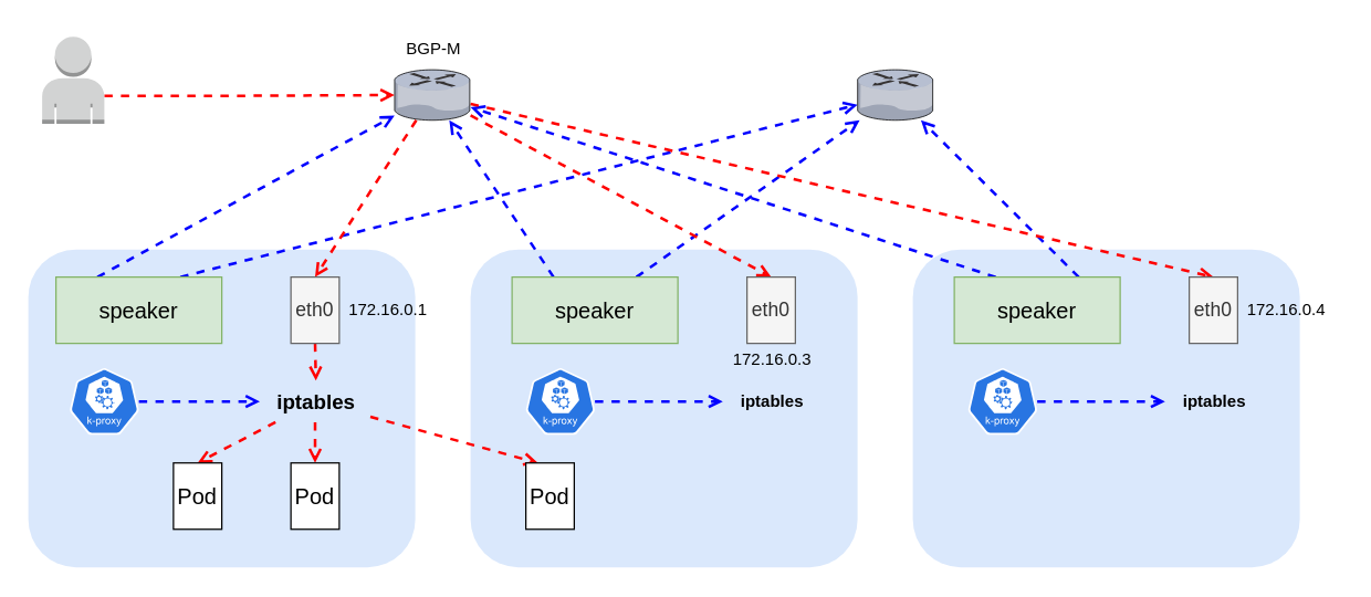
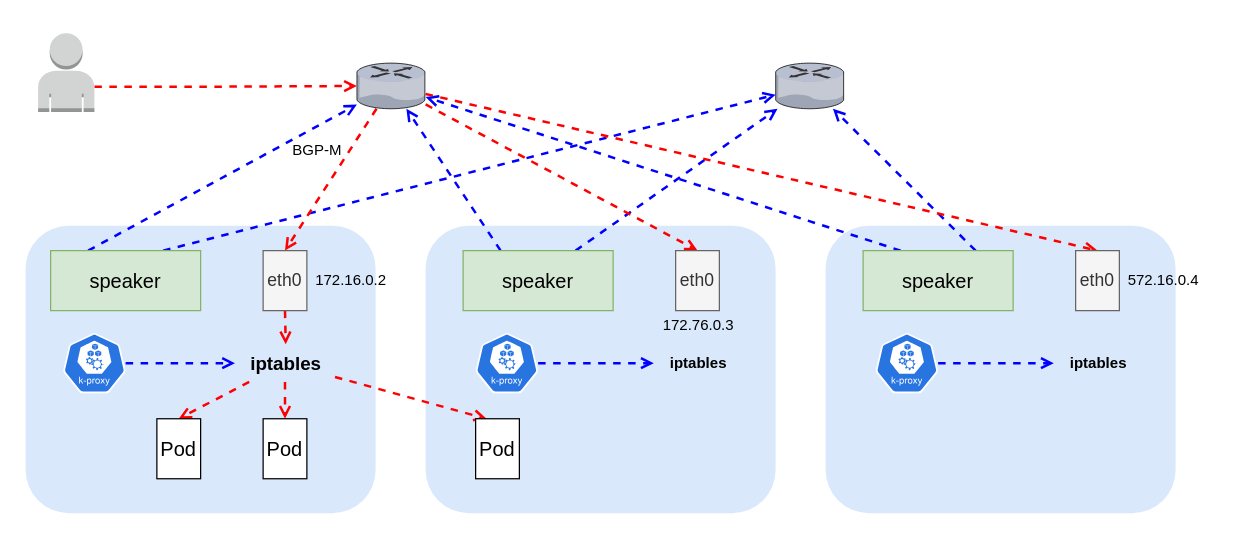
  <mxCell id="0" />
  <mxCell id="1" parent="0" />
  <mxCell id="2" value="" style="rounded=1;whiteSpace=wrap;html=1;fontSize=16;strokeColor=none;shadow=0;fillColor=#dae8fc;" parent="1" vertex="1"><mxGeometry x="20" y="180" width="280" height="230" as="geometry" /></mxCell>
  <mxCell id="3" value="" style="rounded=1;whiteSpace=wrap;html=1;fontSize=16;strokeColor=none;shadow=0;fillColor=#dae8fc;" parent="1" vertex="1"><mxGeometry x="340" y="180" width="280" height="230" as="geometry" /></mxCell>
  <mxCell id="4" value="" style="rounded=1;whiteSpace=wrap;html=1;fontSize=16;strokeColor=none;shadow=0;fillColor=#dae8fc;" parent="1" vertex="1"><mxGeometry x="660" y="180" width="280" height="230" as="geometry" /></mxCell>
  <mxCell id="5" value="" style="edgeStyle=orthogonalEdgeStyle;rounded=0;orthogonalLoop=1;jettySize=auto;html=1;dashed=1;strokeWidth=2;endArrow=open;endFill=0;fillColor=#dae8fc;strokeColor=#0000FF;" parent="1" source="6" target="30" edge="1"><mxGeometry relative="1" as="geometry" /></mxCell>
  <mxCell id="6" value="" style="sketch=0;html=1;dashed=0;whitespace=wrap;fillColor=#2875E2;strokeColor=#ffffff;points=[[0.005,0.63,0],[0.1,0.2,0],[0.9,0.2,0],[0.5,0,0],[0.995,0.63,0],[0.72,0.99,0],[0.5,1,0],[0.28,0.99,0]];verticalLabelPosition=bottom;align=center;verticalAlign=top;shape=mxgraph.kubernetes.icon;prIcon=k_proxy" parent="1" vertex="1"><mxGeometry x="50" y="260" width="50" height="60" as="geometry" /></mxCell>
  <mxCell id="7" style="rounded=0;orthogonalLoop=1;jettySize=auto;html=1;exitX=0.25;exitY=0;exitDx=0;exitDy=0;endArrow=open;endFill=0;dashed=1;strokeWidth=2;fillColor=#dae8fc;strokeColor=#0000FF;" parent="1" source="9" target="19" edge="1"><mxGeometry relative="1" as="geometry" /></mxCell>
  <mxCell id="8" style="rounded=0;orthogonalLoop=1;jettySize=auto;html=1;exitX=0.75;exitY=0;exitDx=0;exitDy=0;endArrow=open;endFill=0;dashed=1;strokeWidth=2;fillColor=#dae8fc;strokeColor=#0000FF;" parent="1" source="9" target="20" edge="1"><mxGeometry relative="1" as="geometry" /></mxCell>
  <mxCell id="9" value="speaker" style="rounded=0;whiteSpace=wrap;html=1;fontSize=16;fillColor=#d5e8d4;strokeColor=#82b366;" parent="1" vertex="1"><mxGeometry x="40" y="200" width="120" height="48" as="geometry" /></mxCell>
  <mxCell id="10" style="rounded=0;orthogonalLoop=1;jettySize=auto;html=1;exitX=0.75;exitY=0;exitDx=0;exitDy=0;endArrow=open;endFill=0;dashed=1;strokeWidth=2;fillColor=#dae8fc;strokeColor=#0000FF;" parent="1" source="12" target="20" edge="1"><mxGeometry relative="1" as="geometry" /></mxCell>
  <mxCell id="11" style="rounded=0;orthogonalLoop=1;jettySize=auto;html=1;exitX=0.25;exitY=0;exitDx=0;exitDy=0;dashed=1;endArrow=open;endFill=0;strokeWidth=2;fillColor=#dae8fc;strokeColor=#0000FF;" parent="1" source="12" target="19" edge="1"><mxGeometry relative="1" as="geometry" /></mxCell>
  <mxCell id="12" value="speaker" style="rounded=0;whiteSpace=wrap;html=1;fontSize=16;fillColor=#d5e8d4;strokeColor=#82b366;" parent="1" vertex="1"><mxGeometry x="690" y="200" width="120" height="48" as="geometry" /></mxCell>
  <mxCell id="13" style="rounded=0;orthogonalLoop=1;jettySize=auto;html=1;exitX=0.75;exitY=0;exitDx=0;exitDy=0;endArrow=open;endFill=0;dashed=1;strokeWidth=2;fillColor=#dae8fc;strokeColor=#0000FF;" parent="1" source="15" target="20" edge="1"><mxGeometry relative="1" as="geometry" /></mxCell>
  <mxCell id="14" style="rounded=0;orthogonalLoop=1;jettySize=auto;html=1;exitX=0.25;exitY=0;exitDx=0;exitDy=0;dashed=1;endArrow=open;endFill=0;strokeWidth=2;fillColor=#dae8fc;strokeColor=#0000FF;" parent="1" source="15" target="19" edge="1"><mxGeometry relative="1" as="geometry" /></mxCell>
  <mxCell id="15" value="speaker" style="rounded=0;whiteSpace=wrap;html=1;fontSize=16;fillColor=#d5e8d4;strokeColor=#82b366;" parent="1" vertex="1"><mxGeometry x="370" y="200" width="120" height="48" as="geometry" /></mxCell>
  <mxCell id="16" value="" style="rounded=0;orthogonalLoop=1;jettySize=auto;html=1;entryX=0.5;entryY=0;entryDx=0;entryDy=0;dashed=1;strokeWidth=2;endArrow=open;endFill=0;strokeColor=#FF0000;" parent="1" source="19" target="24" edge="1"><mxGeometry relative="1" as="geometry" /></mxCell>
  <mxCell id="17" value="" style="rounded=0;orthogonalLoop=1;jettySize=auto;html=1;entryX=0.5;entryY=0;entryDx=0;entryDy=0;dashed=1;strokeWidth=2;endArrow=open;endFill=0;strokeColor=#ff0000;" parent="1" source="19" target="25" edge="1"><mxGeometry relative="1" as="geometry" /></mxCell>
  <mxCell id="18" value="" style="rounded=0;orthogonalLoop=1;jettySize=auto;html=1;entryX=0.5;entryY=0;entryDx=0;entryDy=0;dashed=1;strokeWidth=2;endArrow=open;endFill=0;strokeColor=#ff0000;" parent="1" source="19" target="26" edge="1"><mxGeometry relative="1" as="geometry" /></mxCell>
  <mxCell id="19" value="" style="verticalLabelPosition=bottom;sketch=0;aspect=fixed;html=1;verticalAlign=top;strokeColor=none;align=center;outlineConnect=0;shape=mxgraph.citrix.router;rounded=1;fontSize=16;fontColor=default;" parent="1" vertex="1"><mxGeometry x="285" y="50" width="55" height="36.5" as="geometry" /></mxCell>
  <mxCell id="20" value="" style="verticalLabelPosition=bottom;sketch=0;aspect=fixed;html=1;verticalAlign=top;strokeColor=none;align=center;outlineConnect=0;shape=mxgraph.citrix.router;rounded=1;fontSize=16;fontColor=default;" parent="1" vertex="1"><mxGeometry x="620" y="50" width="55" height="36.5" as="geometry" /></mxCell>
  <mxCell id="21" style="edgeStyle=orthogonalEdgeStyle;rounded=0;orthogonalLoop=1;jettySize=auto;html=1;exitX=1;exitY=0.68;exitDx=0;exitDy=0;exitPerimeter=0;dashed=1;strokeWidth=2;fillColor=#f8cecc;strokeColor=#FF0000;endArrow=open;endFill=0;" parent="1" source="22" target="19" edge="1"><mxGeometry relative="1" as="geometry" /></mxCell>
  <mxCell id="22" value="" style="outlineConnect=0;dashed=0;verticalLabelPosition=bottom;verticalAlign=top;align=center;html=1;shape=mxgraph.aws3.user;fillColor=#D2D3D3;gradientColor=none;" parent="1" vertex="1"><mxGeometry x="30" y="26" width="45" height="63" as="geometry" /></mxCell>
  <mxCell id="23" style="edgeStyle=orthogonalEdgeStyle;rounded=0;orthogonalLoop=1;jettySize=auto;html=1;exitX=0.5;exitY=1;exitDx=0;exitDy=0;entryX=0.507;entryY=0;entryDx=0;entryDy=0;entryPerimeter=0;dashed=1;endArrow=open;endFill=0;strokeWidth=2;fillColor=#f8cecc;strokeColor=#FF0000;" parent="1" source="24" target="30" edge="1"><mxGeometry relative="1" as="geometry" /></mxCell>
  <mxCell id="24" value="eth0" style="rounded=0;whiteSpace=wrap;html=1;fontSize=14;fillColor=#f5f5f5;strokeColor=#666666;fontColor=#333333;" parent="1" vertex="1"><mxGeometry x="210" y="200" width="35" height="48" as="geometry" /></mxCell>
  <mxCell id="25" value="eth0" style="rounded=0;whiteSpace=wrap;html=1;fontSize=14;fillColor=#f5f5f5;strokeColor=#666666;fontColor=#333333;" parent="1" vertex="1"><mxGeometry x="540" y="200" width="35" height="48" as="geometry" /></mxCell>
  <mxCell id="26" value="eth0" style="rounded=0;whiteSpace=wrap;html=1;fontSize=14;fillColor=#f5f5f5;strokeColor=#666666;fontColor=#333333;" parent="1" vertex="1"><mxGeometry x="860" y="200" width="35" height="48" as="geometry" /></mxCell>
  <mxCell id="27" value="" style="rounded=0;orthogonalLoop=1;jettySize=auto;html=1;entryX=0.5;entryY=0;entryDx=0;entryDy=0;endArrow=open;endFill=0;strokeWidth=2;strokeColor=#FF0000;dashed=1;" parent="1" source="30" target="31" edge="1"><mxGeometry relative="1" as="geometry"><mxPoint x="228" y="335" as="targetPoint" /></mxGeometry></mxCell>
  <mxCell id="28" value="" style="rounded=0;orthogonalLoop=1;jettySize=auto;html=1;endArrow=open;endFill=0;strokeWidth=2;strokeColor=#FF0000;dashed=1;" parent="1" source="30" target="32" edge="1"><mxGeometry relative="1" as="geometry" /></mxCell>
  <mxCell id="29" value="" style="rounded=0;orthogonalLoop=1;jettySize=auto;html=1;entryX=0.25;entryY=0;entryDx=0;entryDy=0;endArrow=open;endFill=0;dashed=1;fillColor=#f8cecc;strokeColor=#ff0000;strokeWidth=2;" parent="1" source="30" target="36" edge="1"><mxGeometry relative="1" as="geometry" /></mxCell>
  <mxCell id="30" value="iptables" style="text;html=1;align=center;verticalAlign=middle;resizable=0;points=[];autosize=1;strokeColor=none;fillColor=none;fontStyle=1;fontSize=15;" parent="1" vertex="1"><mxGeometry x="187.5" y="275" width="80" height="30" as="geometry" /></mxCell>
  <mxCell id="31" value="Pod" style="rounded=0;whiteSpace=wrap;html=1;fontSize=16;" parent="1" vertex="1"><mxGeometry x="125" y="334.5" width="35" height="48" as="geometry" /></mxCell>
  <mxCell id="32" value="Pod" style="rounded=0;whiteSpace=wrap;html=1;fontSize=16;" parent="1" vertex="1"><mxGeometry x="210" y="334.5" width="35" height="48" as="geometry" /></mxCell>
  <mxCell id="33" value="" style="edgeStyle=orthogonalEdgeStyle;rounded=0;orthogonalLoop=1;jettySize=auto;html=1;dashed=1;strokeWidth=2;endArrow=open;endFill=0;fillColor=#dae8fc;strokeColor=#0000FF;" parent="1" source="34" target="35" edge="1"><mxGeometry relative="1" as="geometry" /></mxCell>
  <mxCell id="34" value="" style="sketch=0;html=1;dashed=0;whitespace=wrap;fillColor=#2875E2;strokeColor=#ffffff;points=[[0.005,0.63,0],[0.1,0.2,0],[0.9,0.2,0],[0.5,0,0],[0.995,0.63,0],[0.72,0.99,0],[0.5,1,0],[0.28,0.99,0]];verticalLabelPosition=bottom;align=center;verticalAlign=top;shape=mxgraph.kubernetes.icon;prIcon=k_proxy" parent="1" vertex="1"><mxGeometry x="380" y="260" width="50" height="60" as="geometry" /></mxCell>
  <mxCell id="35" value="iptables" style="text;html=1;align=center;verticalAlign=middle;resizable=0;points=[];autosize=1;strokeColor=none;fillColor=none;fontStyle=1" parent="1" vertex="1"><mxGeometry x="522.5" y="275" width="70" height="30" as="geometry" /></mxCell>
  <mxCell id="36" value="Pod" style="rounded=0;whiteSpace=wrap;html=1;fontSize=16;" parent="1" vertex="1"><mxGeometry x="380" y="334.5" width="35" height="48" as="geometry" /></mxCell>
  <mxCell id="37" value="" style="edgeStyle=orthogonalEdgeStyle;rounded=0;orthogonalLoop=1;jettySize=auto;html=1;dashed=1;strokeWidth=2;endArrow=open;endFill=0;fillColor=#dae8fc;strokeColor=#0000FF;" parent="1" source="38" target="39" edge="1"><mxGeometry relative="1" as="geometry" /></mxCell>
  <mxCell id="38" value="" style="sketch=0;html=1;dashed=0;whitespace=wrap;fillColor=#2875E2;strokeColor=#ffffff;points=[[0.005,0.63,0],[0.1,0.2,0],[0.9,0.2,0],[0.5,0,0],[0.995,0.63,0],[0.72,0.99,0],[0.5,1,0],[0.28,0.99,0]];verticalLabelPosition=bottom;align=center;verticalAlign=top;shape=mxgraph.kubernetes.icon;prIcon=k_proxy" parent="1" vertex="1"><mxGeometry x="700" y="260" width="50" height="60" as="geometry" /></mxCell>
  <mxCell id="39" value="iptables" style="text;html=1;align=center;verticalAlign=middle;resizable=0;points=[];autosize=1;strokeColor=none;fillColor=none;fontStyle=1" parent="1" vertex="1"><mxGeometry x="842.5" y="275" width="70" height="30" as="geometry" /></mxCell>
- <mxCell id="40" value="BGP-M" style="text;html=1;align=center;verticalAlign=middle;resizable=0;points=[];autosize=1;strokeColor=none;fillColor=none;" parent="1" vertex="1"><mxGeometry x="282.5" y="20" width="60" height="30" as="geometry" /></mxCell>
- <mxCell id="41" value="172.16.0.1" style="text;html=1;align=center;verticalAlign=middle;resizable=0;points=[];autosize=1;strokeColor=none;fillColor=none;" parent="1" vertex="1"><mxGeometry x="240" y="209" width="80" height="30" as="geometry" /></mxCell>
- <mxCell id="42" value="172.16.0.3" style="text;html=1;align=center;verticalAlign=middle;resizable=0;points=[];autosize=1;strokeColor=none;fillColor=none;" parent="1" vertex="1"><mxGeometry x="517.5" y="245" width="80" height="30" as="geometry" /></mxCell>
- <mxCell id="43" value="172.16.0.4" style="text;html=1;align=center;verticalAlign=middle;resizable=0;points=[];autosize=1;strokeColor=none;fillColor=none;" parent="1" vertex="1"><mxGeometry x="890" y="209" width="80" height="30" as="geometry" /></mxCell>
+ <mxCell id="40" value="BGP-M" style="text;html=1;align=center;verticalAlign=middle;resizable=0;points=[];autosize=1;strokeColor=none;fillColor=none;" parent="1" vertex="1"><mxGeometry x="222.5" y="105" width="60" height="30" as="geometry" /></mxCell>
+ <mxCell id="41" value="172.16.0.2" style="text;html=1;align=center;verticalAlign=middle;resizable=0;points=[];autosize=1;strokeColor=none;fillColor=none;" parent="1" vertex="1"><mxGeometry x="240" y="209" width="80" height="30" as="geometry" /></mxCell>
+ <mxCell id="42" value="172.76.0.3" style="text;html=1;align=center;verticalAlign=middle;resizable=0;points=[];autosize=1;strokeColor=none;fillColor=none;" parent="1" vertex="1"><mxGeometry x="517.5" y="245" width="80" height="30" as="geometry" /></mxCell>
+ <mxCell id="43" value="572.16.0.4" style="text;html=1;align=center;verticalAlign=middle;resizable=0;points=[];autosize=1;strokeColor=none;fillColor=none;" parent="1" vertex="1"><mxGeometry x="890" y="209" width="80" height="30" as="geometry" /></mxCell>
